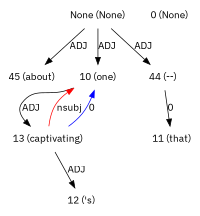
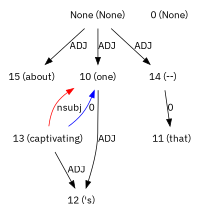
  digraph {
    fontname="IBM Plex Sans"
    node [fontname="IBM Plex Sans" shape=plaintext]
    edge [dir=forward fontname="IBM Plex Sans"]
    n1 [label="None (None)"]
-   n2 [label="45 (about)"]
+   n2 [label="15 (about)"]
    n3 [label="10 (one)"]
-   n4 [label="44 (--)"]
+   n4 [label="14 (--)"]
    n5 [label="13 (captivating)"]
    n6 [label="11 (that)"]
    n7 [label="12 ('s)"]
    n8 [label="0 (None)"]
    n1 -> n2 [label=ADJ]
    n1 -> n3 [label=ADJ]
    n1 -> n4 [label=ADJ]
-   n3 -> n5 [label=ADJ]
+   n3 -> n7 [label=ADJ]
    n4 -> n6 [label=0]
    n5 -> n3 [color=red label=nsubj]
    n5 -> n3 [color=blue label=0]
    n5 -> n7 [label=ADJ]
  }
